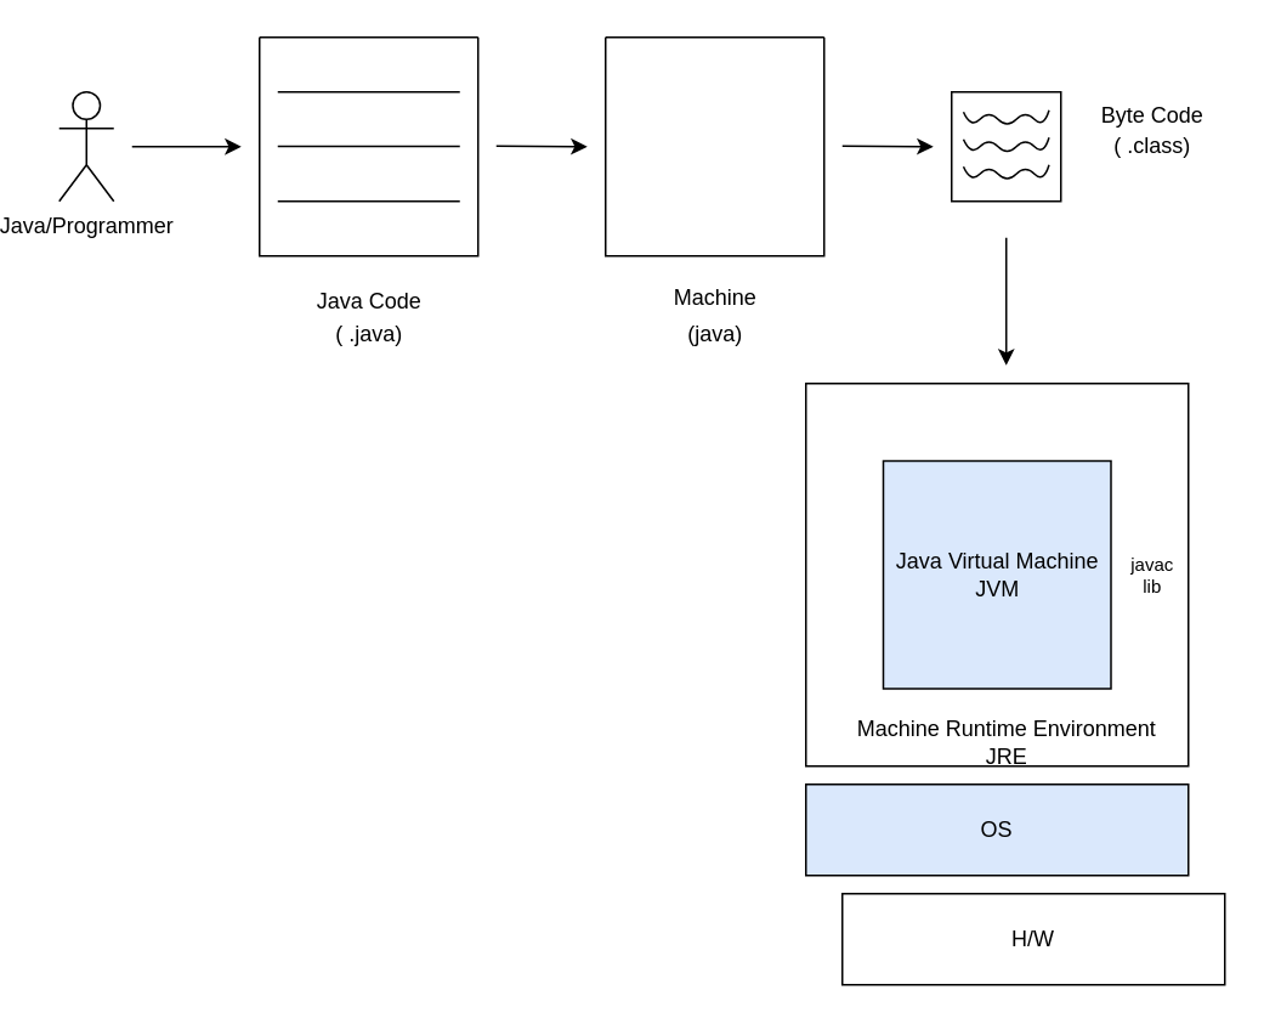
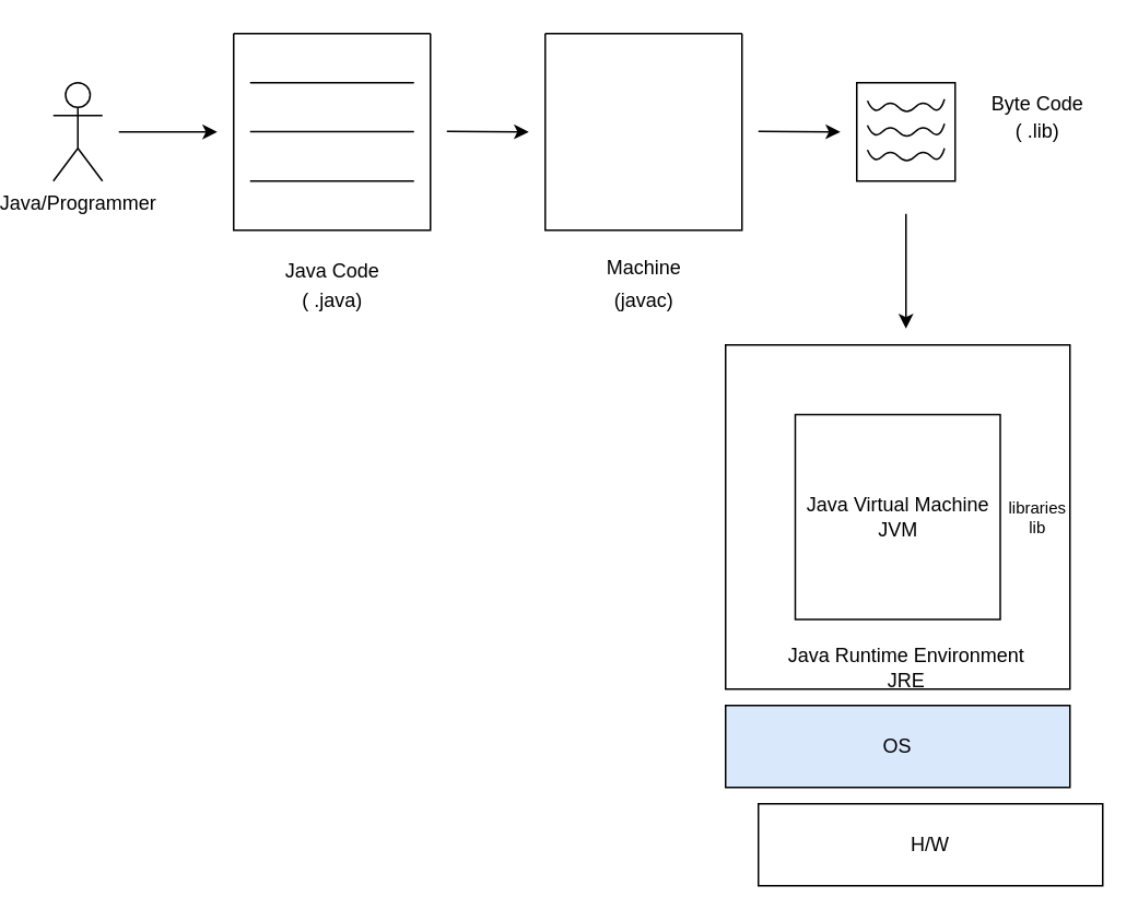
  <mxCell id="0" />
  <mxCell id="1" parent="0" />
  <mxCell id="2" value="Java/Programmer" style="shape=umlActor;verticalLabelPosition=bottom;verticalAlign=top;html=1;" parent="1" vertex="1"><mxGeometry x="20" y="50" width="30" height="60" as="geometry" /></mxCell>
  <mxCell id="3" value="" style="swimlane;startSize=0;" parent="1" vertex="1"><mxGeometry x="130" y="20" width="120" height="120" as="geometry"><mxRectangle x="180" y="50" width="50" height="40" as="alternateBounds" /></mxGeometry></mxCell>
  <mxCell id="4" value="" style="endArrow=none;html=1;rounded=0;" parent="3" edge="1"><mxGeometry width="50" height="50" relative="1" as="geometry"><mxPoint x="10" y="30" as="sourcePoint" /><mxPoint x="110" y="30" as="targetPoint" /></mxGeometry></mxCell>
  <mxCell id="5" value="" style="endArrow=none;html=1;rounded=0;" parent="3" edge="1"><mxGeometry width="50" height="50" relative="1" as="geometry"><mxPoint x="10" y="59.83" as="sourcePoint" /><mxPoint x="110" y="59.83" as="targetPoint" /></mxGeometry></mxCell>
  <mxCell id="6" value="" style="endArrow=none;html=1;rounded=0;" parent="3" edge="1"><mxGeometry width="50" height="50" relative="1" as="geometry"><mxPoint x="10" y="90" as="sourcePoint" /><mxPoint x="110" y="90" as="targetPoint" /></mxGeometry></mxCell>
  <mxCell id="7" value="" style="swimlane;startSize=0;" parent="1" vertex="1"><mxGeometry x="320" y="20" width="120" height="120" as="geometry" /></mxCell>
  <mxCell id="8" value="" style="whiteSpace=wrap;html=1;aspect=fixed;" parent="1" vertex="1"><mxGeometry x="510" y="50" width="60" height="60" as="geometry" /></mxCell>
  <mxCell id="9" value="" style="curved=1;endArrow=none;html=1;rounded=0;startFill=0;" parent="1" edge="1"><mxGeometry width="50" height="50" relative="1" as="geometry"><mxPoint x="516.5" y="61" as="sourcePoint" /><mxPoint x="563.5" y="60" as="targetPoint" /><Array as="points"><mxPoint x="520.5" y="70" /><mxPoint x="530.5" y="60" /><mxPoint x="540.5" y="70" /><mxPoint x="550.5" y="60" /><mxPoint x="560.5" y="70" /></Array></mxGeometry></mxCell>
  <mxCell id="10" value="" style="curved=1;endArrow=none;html=1;rounded=0;startFill=0;" parent="1" edge="1"><mxGeometry width="50" height="50" relative="1" as="geometry"><mxPoint x="516.5" y="76" as="sourcePoint" /><mxPoint x="563.5" y="75" as="targetPoint" /><Array as="points"><mxPoint x="520.5" y="85" /><mxPoint x="530.5" y="75" /><mxPoint x="540.5" y="85" /><mxPoint x="550.5" y="75" /><mxPoint x="560.5" y="85" /></Array></mxGeometry></mxCell>
  <mxCell id="11" value="" style="curved=1;endArrow=none;html=1;rounded=0;startFill=0;" parent="1" edge="1"><mxGeometry width="50" height="50" relative="1" as="geometry"><mxPoint x="516.5" y="91" as="sourcePoint" /><mxPoint x="563.5" y="90" as="targetPoint" /><Array as="points"><mxPoint x="520.5" y="100" /><mxPoint x="530.5" y="90" /><mxPoint x="540.5" y="100" /><mxPoint x="550.5" y="90" /><mxPoint x="560.5" y="100" /></Array></mxGeometry></mxCell>
  <mxCell id="12" value="OS" style="rounded=0;whiteSpace=wrap;html=1;fillColor=#dae8fc;" parent="1" vertex="1"><mxGeometry x="430" y="430" width="210" height="50" as="geometry" /></mxCell>
  <mxCell id="13" value="H/W" style="rounded=0;whiteSpace=wrap;html=1;" parent="1" vertex="1"><mxGeometry x="450" y="490" width="210" height="50" as="geometry" /></mxCell>
  <mxCell id="14" value="Java Code" style="text;html=1;align=center;verticalAlign=middle;resizable=0;points=[];autosize=1;strokeColor=none;fillColor=none;" parent="1" vertex="1"><mxGeometry x="150" y="150" width="80" height="30" as="geometry" /></mxCell>
  <mxCell id="15" value="( .java)" style="text;html=1;align=center;verticalAlign=middle;resizable=0;points=[];autosize=1;strokeColor=none;fillColor=none;" parent="1" vertex="1"><mxGeometry x="160" y="168" width="60" height="30" as="geometry" /></mxCell>
  <mxCell id="16" value="Machine" style="text;html=1;align=center;verticalAlign=middle;resizable=0;points=[];autosize=1;strokeColor=none;fillColor=none;" parent="1" vertex="1"><mxGeometry x="345" y="148" width="70" height="30" as="geometry" /></mxCell>
- <mxCell id="17" value="(java)" style="text;html=1;align=center;verticalAlign=middle;resizable=0;points=[];autosize=1;strokeColor=none;fillColor=none;" parent="1" vertex="1"><mxGeometry x="350" y="168" width="60" height="30" as="geometry" /></mxCell>
+ <mxCell id="17" value="(javac)" style="text;html=1;align=center;verticalAlign=middle;resizable=0;points=[];autosize=1;strokeColor=none;fillColor=none;" parent="1" vertex="1"><mxGeometry x="350" y="168" width="60" height="30" as="geometry" /></mxCell>
  <mxCell id="18" value="Byte Code" style="text;html=1;align=center;verticalAlign=middle;resizable=0;points=[];autosize=1;strokeColor=none;fillColor=none;" parent="1" vertex="1"><mxGeometry x="580" y="48" width="80" height="30" as="geometry" /></mxCell>
- <mxCell id="19" value="( .class)" style="text;html=1;align=center;verticalAlign=middle;resizable=0;points=[];autosize=1;strokeColor=none;fillColor=none;" parent="1" vertex="1"><mxGeometry x="585" y="65" width="70" height="30" as="geometry" /></mxCell>
+ <mxCell id="19" value="( .lib)" style="text;html=1;align=center;verticalAlign=middle;resizable=0;points=[];autosize=1;strokeColor=none;fillColor=none;" parent="1" vertex="1"><mxGeometry x="585" y="65" width="70" height="30" as="geometry" /></mxCell>
  <mxCell id="20" value="" style="whiteSpace=wrap;html=1;aspect=fixed;" parent="1" vertex="1"><mxGeometry x="430" y="210" width="210" height="210" as="geometry" /></mxCell>
- <mxCell id="21" value="Java Virtual Machine&lt;div&gt;JVM&lt;/div&gt;" style="whiteSpace=wrap;html=1;aspect=fixed;fillColor=#dae8fc;" parent="1" vertex="1"><mxGeometry x="472.5" y="252.5" width="125" height="125" as="geometry" /></mxCell>
- <mxCell id="22" value="Machine Runtime Environment&lt;div&gt;JRE&lt;/div&gt;" style="text;html=1;align=center;verticalAlign=middle;resizable=1;points=[];autosize=1;strokeColor=none;fillColor=none;movable=1;rotatable=1;deletable=1;editable=1;locked=0;connectable=1;" parent="1" vertex="1"><mxGeometry x="455" y="387" width="170" height="40" as="geometry" /></mxCell>
- <mxCell id="23" value="javac&lt;div&gt;lib&lt;/div&gt;" style="text;html=1;align=center;verticalAlign=middle;resizable=0;points=[];autosize=1;strokeColor=none;fillColor=none;fontColor=#000000;fontSize=10;" parent="1" vertex="1"><mxGeometry x="590" y="295" width="60" height="40" as="geometry" /></mxCell>
+ <mxCell id="21" value="Java Virtual Machine&lt;div&gt;JVM&lt;/div&gt;" style="whiteSpace=wrap;html=1;aspect=fixed;" parent="1" vertex="1"><mxGeometry x="472.5" y="252.5" width="125" height="125" as="geometry" /></mxCell>
+ <mxCell id="22" value="Java Runtime Environment&lt;div&gt;JRE&lt;/div&gt;" style="text;html=1;align=center;verticalAlign=middle;resizable=1;points=[];autosize=1;strokeColor=none;fillColor=none;movable=1;rotatable=1;deletable=1;editable=1;locked=0;connectable=1;" parent="1" vertex="1"><mxGeometry x="455" y="387" width="170" height="40" as="geometry" /></mxCell>
+ <mxCell id="23" value="libraries&lt;div&gt;lib&lt;/div&gt;" style="text;html=1;align=center;verticalAlign=middle;resizable=0;points=[];autosize=1;strokeColor=none;fillColor=none;fontColor=#000000;fontSize=10;" parent="1" vertex="1"><mxGeometry x="590" y="295" width="60" height="40" as="geometry" /></mxCell>
  <mxCell id="24" value="" style="endArrow=classic;html=1;rounded=0;" parent="1" edge="1"><mxGeometry width="50" height="50" relative="1" as="geometry"><mxPoint x="60" y="80" as="sourcePoint" /><mxPoint x="120" y="80" as="targetPoint" /></mxGeometry></mxCell>
  <mxCell id="25" value="" style="endArrow=classic;html=1;rounded=0;" parent="1" edge="1"><mxGeometry width="50" height="50" relative="1" as="geometry"><mxPoint x="260" y="79.63" as="sourcePoint" /><mxPoint x="310" y="80" as="targetPoint" /></mxGeometry></mxCell>
  <mxCell id="26" value="" style="endArrow=classic;html=1;rounded=0;" parent="1" edge="1"><mxGeometry width="50" height="50" relative="1" as="geometry"><mxPoint x="450" y="79.63" as="sourcePoint" /><mxPoint x="500" y="80" as="targetPoint" /></mxGeometry></mxCell>
  <mxCell id="27" value="" style="endArrow=classic;html=1;rounded=0;" parent="1" edge="1"><mxGeometry width="50" height="50" relative="1" as="geometry"><mxPoint x="540" y="130" as="sourcePoint" /><mxPoint x="540" y="200" as="targetPoint" /></mxGeometry></mxCell>
